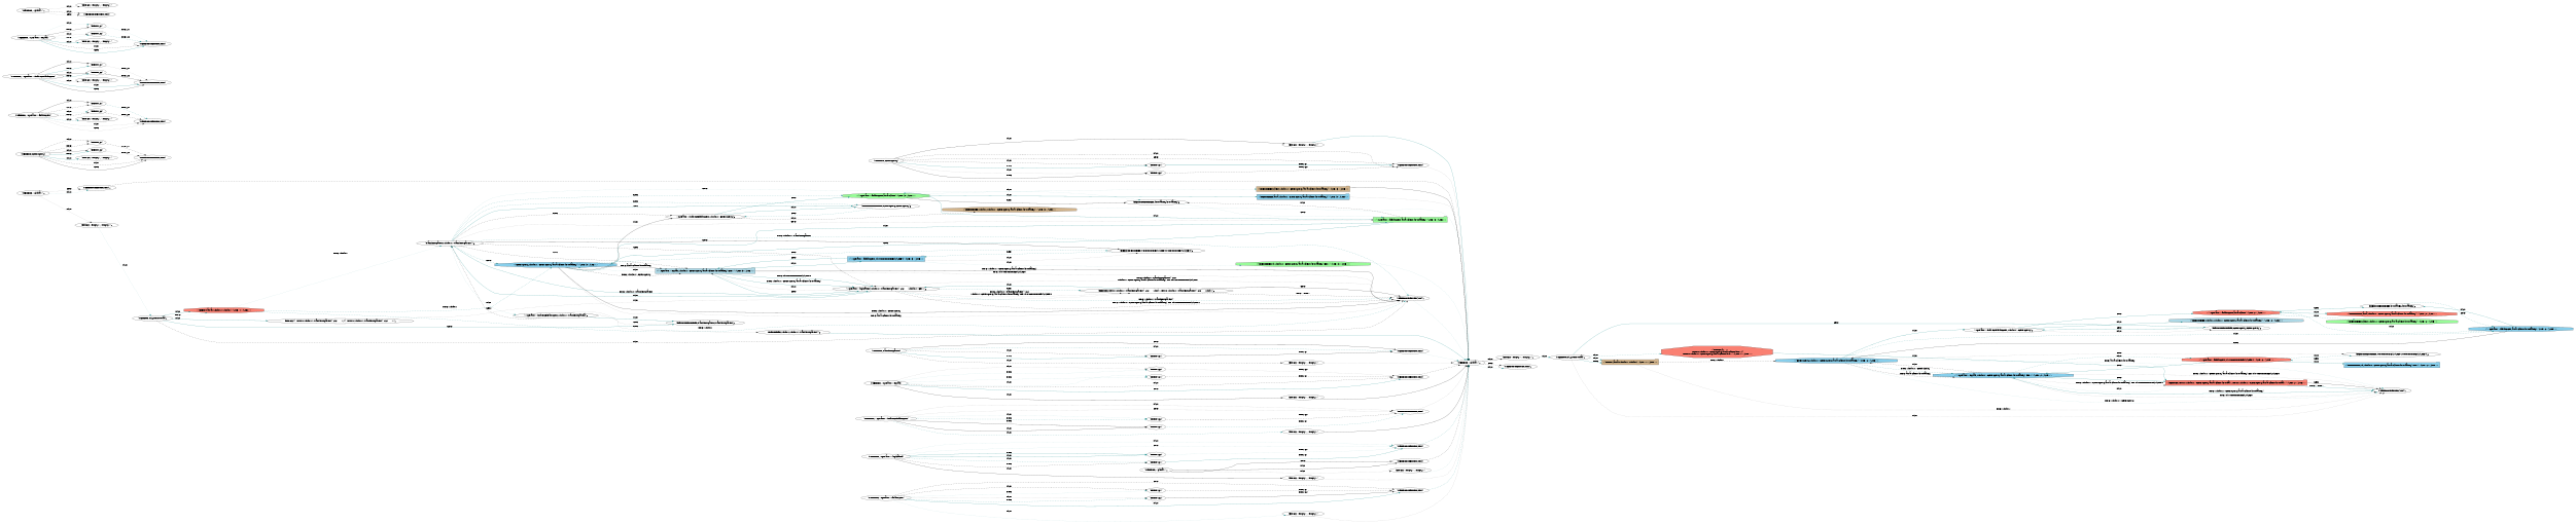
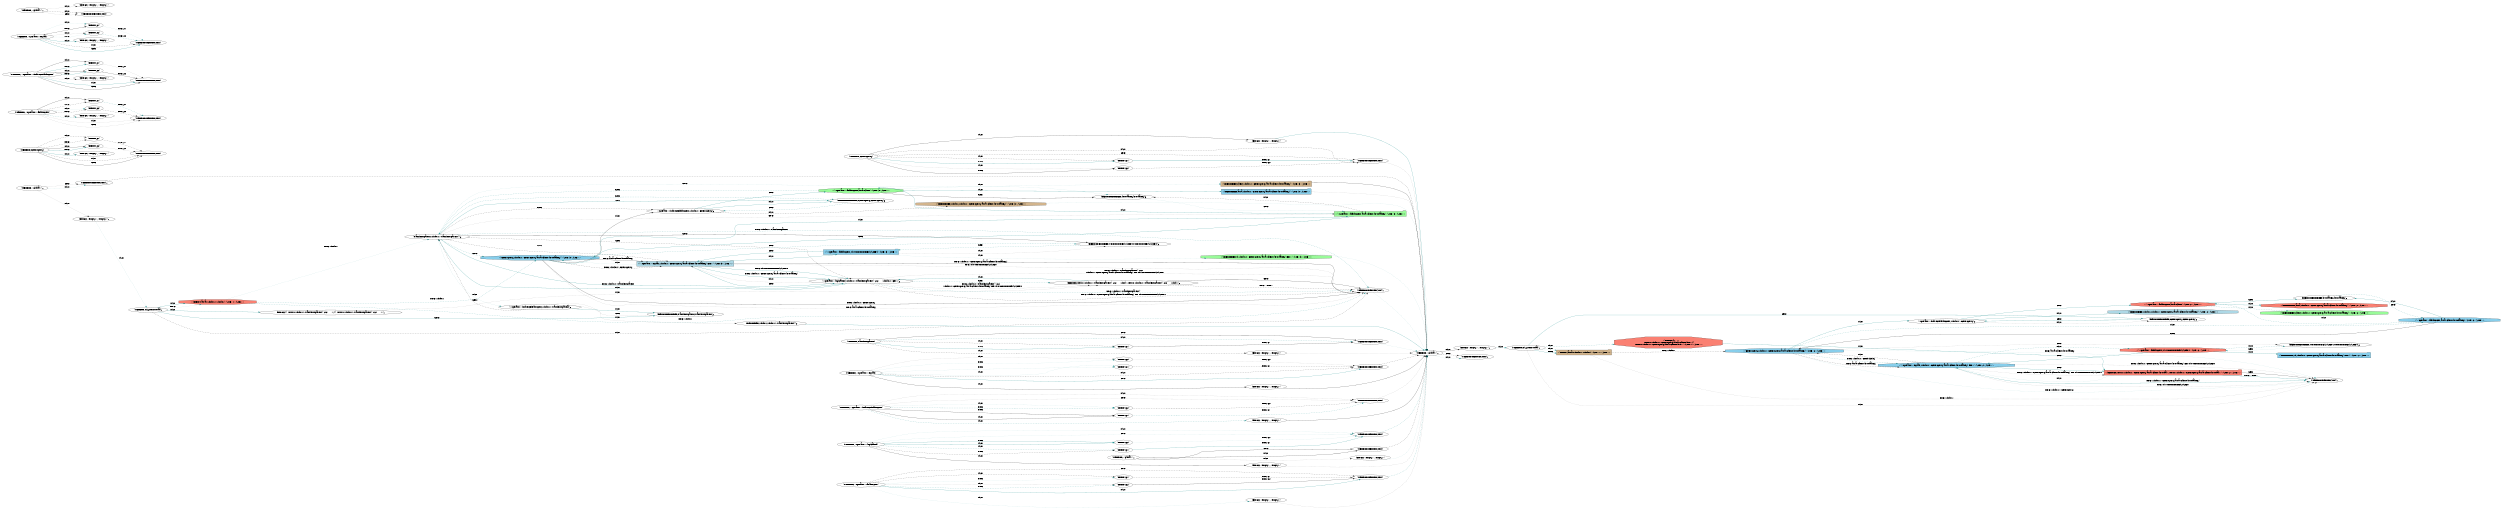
  digraph {
    rankdir=LR
    edge [color=teal style=solid]
    n1 [label=<(METHOD,GetProperty)>]
    n2 [label=<(PARAM,p1)>]
    n3 [label=<(PARAM,p2)>]
    n4 [label=<(BLOCK,&lt;empty&gt;,&lt;empty&gt;)>]
    n5 [label=<(METHOD_RETURN,ANY)>]
    n6 [label=<(METHOD,&lt;global&gt;)<SUB>1</SUB>>]
    n7 [label=<(BLOCK,&lt;empty&gt;,&lt;empty&gt;)<SUB>1</SUB>>]
    n8 [label=<(METHOD_RETURN,ANY)<SUB>1</SUB>>]
    n9 [label=<(METHOD,&lt;global&gt;)<SUB>1</SUB>>]
    n10 [label=<(BLOCK,&lt;empty&gt;,&lt;empty&gt;)<SUB>1</SUB>>]
    n11 [label=<(METHOD_RETURN,ANY)<SUB>1</SUB>>]
    n12 [label=<(METHOD,IsSystemModal)<SUB>1</SUB>>]
    n13 [fillcolor=salmon label="<(PARAM,aura::Window* window)<SUB>1</SUB>>" shape=octagon style=filled]
    n14 [label=<(BLOCK,{   return window-&gt;transient_parent() &amp;&amp;       ...,{   return window-&gt;transient_parent() &amp;&amp;       ...)<SUB>1</SUB>>]
    n15 [label=<(FIELD_IDENTIFIER,transient_parent,transient_parent)<SUB>2</SUB>>]
    n16 [label=<(METHOD_RETURN,bool)<SUB>1</SUB>>]
    n17 [label=<(transient_parent,window-&gt;transient_parent())<SUB>2</SUB>>]
    n18 [fillcolor=skyblue label="<(GetProperty,window-&gt;GetProperty(aura::client::kModalKey))<SUB>3</SUB>>" shape=octagon style=filled]
    n19 [label=<(RETURN,return window-&gt;transient_parent() &amp;&amp;       wind...,return window-&gt;transient_parent() &amp;&amp;       wind...)<SUB>2</SUB>>]
    n20 [label=<(&lt;operator&gt;.indirectFieldAccess,window-&gt;transient_parent)<SUB>2</SUB>>]
    n21 [label=<(&lt;operator&gt;.logicalAnd,window-&gt;transient_parent() &amp;&amp;       window-&gt;Get...)<SUB>2</SUB>>]
    n22 [fillcolor=lightblue label="<(&lt;operator&gt;.equals,window-&gt;GetProperty(aura::client::kModalKey) ==...)<SUB>3</SUB>>" shape=folder style=filled]
    n23 [label=<(&lt;operator&gt;.indirectFieldAccess,window-&gt;GetProperty)<SUB>3</SUB>>]
    n24 [label=<(FIELD_IDENTIFIER,GetProperty,GetProperty)<SUB>3</SUB>>]
    n25 [fillcolor=palegreen label="<(&lt;operator&gt;.fieldAccess,aura::client::kModalKey)<SUB>3</SUB>>" shape=folder style=filled]
    n26 [fillcolor=palegreen label="<(&lt;operator&gt;.fieldAccess,aura::client)<SUB>3</SUB>>" shape=octagon style=filled]
    n27 [label=<(FIELD_IDENTIFIER,kModalKey,kModalKey)<SUB>3</SUB>>]
    n28 [label=<(FIELD_IDENTIFIER,MODAL_TYPE_SYSTEM,MODAL_TYPE_SYSTEM)<SUB>3</SUB>>]
    n29 [fillcolor=skyblue label="<(&lt;operator&gt;.fieldAccess,ui::MODAL_TYPE_SYSTEM)<SUB>3</SUB>>" shape=folder style=filled]
    n30 [label=<(IDENTIFIER,window,window-&gt;transient_parent())<SUB>2</SUB>>]
    n31 [fillcolor=tan label="<(IDENTIFIER,window,window-&gt;GetProperty(aura::client::kModalKey))<SUB>3</SUB>>" shape=octagon style=filled]
    n32 [fillcolor=skyblue label="<(IDENTIFIER,aura,window-&gt;GetProperty(aura::client::kModalKey))<SUB>3</SUB>>" shape=folder style=filled]
    n33 [fillcolor=tan label="<(IDENTIFIER,client,window-&gt;GetProperty(aura::client::kModalKey))<SUB>3</SUB>>" shape=folder style=filled]
    n34 [fillcolor=palegreen label="<(IDENTIFIER,ui,window-&gt;GetProperty(aura::client::kModalKey) ==...)<SUB>3</SUB>>" shape=octagon style=filled]
    n35 [label=<(METHOD,transient_parent)>]
    n36 [label=<(PARAM,p1)>]
    n37 [label=<(BLOCK,&lt;empty&gt;,&lt;empty&gt;)>]
    n38 [label=<(METHOD_RETURN,ANY)>]
    n39 [label=<(METHOD,&lt;operator&gt;.equals)>]
    n40 [label=<(PARAM,p1)>]
    n41 [label=<(PARAM,p2)>]
    n42 [label=<(BLOCK,&lt;empty&gt;,&lt;empty&gt;)>]
    n43 [label=<(METHOD_RETURN,ANY)>]
    n44 [label=<(METHOD,&lt;operator&gt;.indirectFieldAccess)>]
    n45 [label=<(PARAM,p1)>]
    n46 [label=<(PARAM,p2)>]
    n47 [label=<(BLOCK,&lt;empty&gt;,&lt;empty&gt;)>]
    n48 [label=<(METHOD_RETURN,ANY)>]
    n49 [label=<(METHOD,&lt;operator&gt;.logicalAnd)>]
    n50 [label=<(PARAM,p1)>]
    n51 [label=<(PARAM,p2)>]
    n52 [label=<(BLOCK,&lt;empty&gt;,&lt;empty&gt;)>]
    n53 [label=<(METHOD_RETURN,ANY)>]
    n54 [label=<(METHOD,&lt;global&gt;)<SUB>1</SUB>>]
    n55 [label=<(BLOCK,&lt;empty&gt;,&lt;empty&gt;)>]
    n56 [label=<(METHOD_RETURN,ANY)>]
    n57 [label=<(METHOD,&lt;operator&gt;.fieldAccess)>]
    n58 [label=<(PARAM,p1)>]
    n59 [label=<(PARAM,p2)>]
    n60 [label=<(BLOCK,&lt;empty&gt;,&lt;empty&gt;)>]
    n61 [label=<(METHOD_RETURN,ANY)>]
    n62 [label=<(METHOD,IsSystemModal)<SUB>1</SUB>>]
    n63 [fillcolor=tan label="<(PARAM,aura::Window* window)<SUB>1</SUB>>" shape=folder style=filled]
    n64 [fillcolor=salmon label="<(BLOCK,{\n  return window-&gt;GetProperty(aura::client::kM...,{\n  return window-&gt;GetProperty(aura::client::kM...)<SUB>1</SUB>>" shape=octagon style=filled]
    n65 [label=<(FIELD_IDENTIFIER,GetProperty,GetProperty)<SUB>2</SUB>>]
    n66 [label=<(METHOD_RETURN,bool)<SUB>1</SUB>>]
    n67 [fillcolor=skyblue label="<(GetProperty,window-&gt;GetProperty(aura::client::kModalKey))<SUB>2</SUB>>" shape=octagon style=filled]
    n68 [fillcolor=salmon label="<(RETURN,return window-&gt;GetProperty(aura::client::kModal...,return window-&gt;GetProperty(aura::client::kModal...)<SUB>2</SUB>>" shape=folder style=filled]
    n69 [label=<(&lt;operator&gt;.indirectFieldAccess,window-&gt;GetProperty)<SUB>2</SUB>>]
    n70 [fillcolor=skyblue label="<(&lt;operator&gt;.equals,window-&gt;GetProperty(aura::client::kModalKey) ==...)<SUB>2</SUB>>" shape=octagon style=filled]
    n71 [fillcolor=skyblue label="<(&lt;operator&gt;.fieldAccess,aura::client::kModalKey)<SUB>2</SUB>>" shape=octagon style=filled]
    n72 [label=<(FIELD_IDENTIFIER,MODAL_TYPE_SYSTEM,MODAL_TYPE_SYSTEM)<SUB>2</SUB>>]
    n73 [fillcolor=salmon label="<(&lt;operator&gt;.fieldAccess,ui::MODAL_TYPE_SYSTEM)<SUB>2</SUB>>" shape=octagon style=filled]
    n74 [fillcolor=skyblue label="<(IDENTIFIER,ui,window-&gt;GetProperty(aura::client::kModalKey) ==...)<SUB>2</SUB>>" shape=folder style=filled]
    n75 [fillcolor=lightblue label="<(IDENTIFIER,window,window-&gt;GetProperty(aura::client::kModalKey))<SUB>2</SUB>>" shape=octagon style=filled]
    n76 [fillcolor=salmon label="<(&lt;operator&gt;.fieldAccess,aura::client)<SUB>2</SUB>>" shape=octagon style=filled]
    n77 [label=<(FIELD_IDENTIFIER,kModalKey,kModalKey)<SUB>2</SUB>>]
    n78 [fillcolor=salmon label="<(IDENTIFIER,aura,window-&gt;GetProperty(aura::client::kModalKey))<SUB>2</SUB>>" shape=octagon style=filled]
    n79 [fillcolor=palegreen label="<(IDENTIFIER,client,window-&gt;GetProperty(aura::client::kModalKey))<SUB>2</SUB>>" shape=octagon style=filled]
    n80 [label=<(METHOD,GetProperty)>]
    n81 [label=<(PARAM,p1)>]
    n82 [label=<(PARAM,p2)>]
    n83 [label=<(BLOCK,&lt;empty&gt;,&lt;empty&gt;)>]
    n84 [label=<(METHOD_RETURN,ANY)>]
    n85 [label=<(METHOD,&lt;operator&gt;.fieldAccess)>]
    n86 [label=<(PARAM,p1)>]
    n87 [label=<(PARAM,p2)>]
    n88 [label=<(BLOCK,&lt;empty&gt;,&lt;empty&gt;)>]
    n89 [label=<(METHOD_RETURN,ANY)>]
    n90 [label=<(METHOD,&lt;operator&gt;.indirectFieldAccess)>]
    n91 [label=<(PARAM,p1)>]
    n92 [label=<(PARAM,p2)>]
    n93 [label=<(BLOCK,&lt;empty&gt;,&lt;empty&gt;)>]
    n94 [label=<(METHOD_RETURN,ANY)>]
    n95 [label=<(METHOD,&lt;operator&gt;.equals)>]
    n96 [label=<(PARAM,p1)>]
    n97 [label=<(PARAM,p2)>]
    n98 [label=<(BLOCK,&lt;empty&gt;,&lt;empty&gt;)>]
    n99 [label=<(METHOD_RETURN,ANY)>]
    n100 [label=<(METHOD,&lt;global&gt;)<SUB>1</SUB>>]
    n101 [label=<(BLOCK,&lt;empty&gt;,&lt;empty&gt;)>]
    n102 [label=<(METHOD_RETURN,ANY)>]
    n1 -> n2 [color=black label="AST: " style=dashed]
    n1 -> n2 [label="DDG: "]
    n1 -> n3 [color=black label="AST: " style=dotted]
    n1 -> n3 [color=black label="DDG: "]
    n1 -> n4 [color=black label="AST: "]
    n1 -> n5 [color=black label="AST: " style=dashed]
    n1 -> n5 [color=black label="CFG: " style=dashed]
    n2 -> n5 [label="DDG: p1"]
    n3 -> n5 [color=black label="DDG: p2" style=dashed]
    n4 -> n6
    n5 -> n6 [color=black style=dotted]
    n6 -> n7 [color=black label="AST: "]
    n6 -> n8 [label="AST: " style=dotted]
    n6 -> n8 [color=black label="CFG: " style=dashed]
    n7 -> n62 [label="AST: " style=dashed]
    n9 -> n10 [color=black label="AST: " style=dotted]
    n9 -> n11 [label="AST: " style=dotted]
    n9 -> n11 [color=black label="CFG: " style=dotted]
    n10 -> n12 [label="AST: " style=dotted]
    n11 -> n6 [color=black style=dashed]
    n12 -> n13 [label="AST: "]
    n12 -> n13 [label="DDG: " style=dotted]
    n12 -> n14 [label="AST: "]
    n12 -> n15 [label="CFG: "]
    n12 -> n16 [color=black label="AST: " style=dashed]
    n13 -> n16 [label="DDG: window" style=dashed]
    n13 -> n17 [label="DDG: window" style=dotted]
    n13 -> n18 [label="DDG: window" style=dashed]
    n14 -> n19 [color=black label="AST: " style=dotted]
    n15 -> n20 [color=black label="CFG: " style=dotted]
    n16 -> n6 [style=dotted]
    n17 -> n16 [label="DDG: window-&gt;transient_parent" style=dashed]
    n17 -> n18 [label="CDG: " style=dashed]
    n17 -> n20 [label="AST: " style=dotted]
    n17 -> n21 [color=black label="CFG: " style=dashed]
    n17 -> n21 [label="DDG: window-&gt;transient_parent"]
    n17 -> n22 [color=black label="CDG: " style=dashed]
    n17 -> n23 [color=black label="CDG: " style=dashed]
    n17 -> n24 [label="CFG: "]
    n17 -> n24 [label="CDG: " style=dashed]
    n17 -> n25 [color=black label="CDG: " style=dotted]
-   n17 -> n26 [label="CDG: " style=dashed]
+   n26 -> n17 [label="CDG: " style=dashed]
    n17 -> n27 [label="CDG: " style=dotted]
    n17 -> n28 [color=black label="CDG: "]
    n18 -> n16 [color=black label="DDG: window-&gt;GetProperty"]
    n18 -> n16 [color=black label="DDG: aura::client::kModalKey" style=dotted]
    n18 -> n22 [color=black label="DDG: window-&gt;GetProperty" style=dashed]
    n18 -> n22 [color=black label="DDG: aura::client::kModalKey"]
    n18 -> n23 [color=black label="AST: "]
    n18 -> n25 [label="AST: "]
    n18 -> n28 [label="CFG: " style=dashed]
    n19 -> n16 [color=black label="CFG: "]
    n19 -> n16 [color=black label="DDG: &lt;RET&gt;" style=dashed]
    n19 -> n21 [label="AST: "]
    n20 -> n15 [label="AST: "]
    n20 -> n17 [color=black label="CFG: " style=dashed]
-   n20 -> n30 [color=black label="CDG: " style=dotted]
+   n20 -> n30 [color=black label="AST: " style=dotted]
    n21 -> n16 [label="DDG: window-&gt;transient_parent()" style=dashed]
    n21 -> n16 [color=black label="DDG: window-&gt;GetProperty(aura::client::kModalKey) == ui::MODAL_TYPE_SYSTEM" style=dashed]
    n21 -> n16 [color=black label="DDG: window-&gt;transient_parent() &amp;&amp;\n      window-&gt;GetProperty(aura::client::kModalKey) == ui::MODAL_TYPE_SYSTEM" style=dotted]
    n21 -> n17 [label="AST: "]
    n21 -> n19 [label="CFG: " style=dashed]
    n21 -> n19 [color=black label="DDG: window-&gt;transient_parent() &amp;&amp;\n      window-&gt;GetProperty(aura::client::kModalKey) == ui::MODAL_TYPE_SYSTEM" style=dotted]
    n21 -> n22 [color=black label="AST: " style=dotted]
    n22 -> n16 [color=black label="DDG: window-&gt;GetProperty(aura::client::kModalKey)"]
    n22 -> n16 [color=black label="DDG: ui::MODAL_TYPE_SYSTEM" style=dotted]
    n22 -> n18 [label="AST: " style=dotted]
    n22 -> n21 [label="CFG: "]
    n22 -> n21 [label="DDG: window-&gt;GetProperty(aura::client::kModalKey)"]
    n22 -> n21 [label="DDG: ui::MODAL_TYPE_SYSTEM"]
    n22 -> n29 [label="AST: "]
    n23 -> n24 [label="AST: "]
    n23 -> n26 [label="CFG: "]
    n23 -> n31 [color=black label="AST: " style=dashed]
    n24 -> n23 [label="CFG: " style=dashed]
    n25 -> n18 [label="CFG: "]
    n25 -> n26 [label="AST: "]
    n25 -> n27 [color=black label="AST: " style=dashed]
    n26 -> n27 [color=black label="CFG: "]
    n26 -> n32 [label="AST: "]
    n26 -> n33 [label="AST: " style=dotted]
    n27 -> n25 [label="CFG: " style=dotted]
    n28 -> n29 [label="CFG: " style=dashed]
    n29 -> n22 [label="CFG: "]
    n29 -> n28 [color=black label="AST: " style=dotted]
    n29 -> n34 [label="AST: " style=dotted]
    n30 -> n6
    n31 -> n6 [style=dotted]
    n32 -> n6 [color=black style=dotted]
    n33 -> n6 [color=black]
    n34 -> n6 [style=dotted]
    n35 -> n36 [color=black label="AST: " style=dashed]
    n35 -> n36 [label="DDG: "]
    n35 -> n37 [color=black label="AST: " style=dashed]
    n35 -> n38 [label="AST: " style=dashed]
    n35 -> n38 [color=black label="CFG: "]
    n36 -> n38 [color=black label="DDG: p1"]
    n37 -> n6 [color=black style=dotted]
    n38 -> n6 [style=dotted]
    n39 -> n40 [label="AST: " style=dotted]
    n39 -> n40 [label="DDG: " style=dotted]
    n39 -> n41 [color=black label="AST: " style=dotted]
    n39 -> n41 [label="DDG: " style=dotted]
    n39 -> n42 [color=black label="AST: "]
    n39 -> n43 [color=black label="AST: " style=dashed]
    n39 -> n43 [label="CFG: "]
    n40 -> n43 [color=black label="DDG: p1" style=dashed]
    n41 -> n43 [color=black label="DDG: p2" style=dotted]
    n42 -> n6 [color=black]
    n43 -> n6 [color=black style=dashed]
    n44 -> n45 [color=black label="AST: "]
    n44 -> n45 [color=black label="DDG: "]
    n44 -> n46 [label="AST: " style=dotted]
    n44 -> n46 [label="DDG: " style=dashed]
    n44 -> n47 [label="AST: " style=dashed]
    n44 -> n48 [color=black label="AST: " style=dotted]
    n44 -> n48 [color=black label="CFG: " style=dotted]
    n45 -> n48 [label="DDG: p1" style=dashed]
    n46 -> n48 [color=black label="DDG: p2" style=dashed]
    n47 -> n6 [color=black]
    n48 -> n6 [color=black style=dotted]
    n49 -> n50 [label="AST: " style=dashed]
    n49 -> n50 [color=black label="DDG: " style=dashed]
    n49 -> n51 [label="AST: "]
    n49 -> n51 [label="DDG: "]
    n49 -> n52 [color=black label="AST: "]
    n49 -> n53 [label="AST: " style=dotted]
    n49 -> n53 [label="CFG: " style=dotted]
    n50 -> n53 [label="DDG: p1"]
    n51 -> n53 [label="DDG: p2" style=dotted]
    n52 -> n6 [color=black style=dotted]
    n53 -> n6 [style=dashed]
    n54 -> n55 [color=black label="AST: " style=dotted]
    n54 -> n56 [color=black label="AST: "]
    n54 -> n56 [color=black label="CFG: "]
    n55 -> n6 [style=dotted]
    n56 -> n6 [color=black style=dashed]
    n57 -> n58 [color=black label="AST: " style=dashed]
    n57 -> n58 [label="DDG: " style=dotted]
    n57 -> n59 [color=black label="AST: " style=dotted]
    n57 -> n59 [label="DDG: " style=dashed]
    n57 -> n60 [label="AST: " style=dotted]
    n57 -> n61 [label="AST: "]
    n57 -> n61 [color=black label="CFG: " style=dashed]
    n58 -> n61 [color=black label="DDG: p1" style=dashed]
    n59 -> n61 [color=black label="DDG: p2"]
    n60 -> n6 [color=black style=dotted]
    n61 -> n6 [style=dashed]
    n62 -> n63 [label="AST: " style=dotted]
    n62 -> n63 [label="DDG: "]
    n62 -> n64 [label="AST: " style=dashed]
    n62 -> n65 [label="CFG: "]
    n62 -> n66 [color=black label="AST: " style=dotted]
    n63 -> n66 [color=black label="DDG: window" style=dotted]
    n63 -> n67 [color=black label="DDG: window" style=dashed]
    n64 -> n68 [label="AST: "]
    n65 -> n69 [label="CFG: "]
    n67 -> n66 [label="DDG: window-&gt;GetProperty" style=dotted]
    n67 -> n66 [label="DDG: aura::client::kModalKey" style=dotted]
    n67 -> n69 [label="AST: "]
    n67 -> n70 [label="DDG: window-&gt;GetProperty" style=dashed]
    n67 -> n70 [color=black label="DDG: aura::client::kModalKey" style=dashed]
    n67 -> n71 [label="AST: " style=dashed]
    n67 -> n72 [color=black label="CFG: " style=dotted]
    n68 -> n66 [color=black label="CFG: "]
    n68 -> n66 [label="DDG: &lt;RET&gt;"]
    n68 -> n70 [label="AST: " style=dotted]
    n69 -> n65 [color=black label="AST: " style=dotted]
    n69 -> n75 [label="AST: "]
    n69 -> n76 [label="CFG: "]
    n70 -> n66 [label="DDG: window-&gt;GetProperty(aura::client::kModalKey)"]
    n70 -> n66 [color=black label="DDG: ui::MODAL_TYPE_SYSTEM" style=dotted]
    n70 -> n66 [color=black label="DDG: window-&gt;GetProperty(aura::client::kModalKey) == ui::MODAL_TYPE_SYSTEM" style=dotted]
    n70 -> n67 [color=black label="AST: " style=dashed]
    n70 -> n68 [label="CFG: "]
    n70 -> n68 [color=black label="DDG: window-&gt;GetProperty(aura::client::kModalKey) == ui::MODAL_TYPE_SYSTEM" style=dotted]
    n70 -> n73 [label="AST: " style=dashed]
    n71 -> n67 [color=black label="CFG: "]
    n71 -> n76 [label="AST: " style=dashed]
    n71 -> n77 [label="AST: "]
    n72 -> n73 [label="CFG: " style=dotted]
    n73 -> n70 [label="CFG: "]
    n73 -> n72 [label="AST: " style=dashed]
    n73 -> n74 [label="AST: "]
    n76 -> n77 [label="CFG: "]
    n76 -> n78 [label="AST: "]
    n76 -> n79 [label="AST: " style=dashed]
    n77 -> n71 [label="CFG: " style=dashed]
    n80 -> n81 [color=black label="AST: " style=dashed]
    n80 -> n81 [color=black label="DDG: " style=dashed]
    n80 -> n82 [color=black label="AST: "]
    n80 -> n82 [label="DDG: "]
    n80 -> n83 [label="AST: "]
    n80 -> n84 [color=black label="AST: " style=dashed]
    n80 -> n84 [color=black label="CFG: "]
    n81 -> n84 [color=black label="DDG: p1" style=dashed]
    n82 -> n84 [color=black label="DDG: p2" style=dotted]
    n85 -> n86 [color=black label="AST: "]
    n85 -> n86 [color=black label="DDG: " style=dashed]
    n85 -> n87 [label="AST: " style=dotted]
    n85 -> n87 [color=black label="DDG: " style=dashed]
    n85 -> n88 [label="AST: " style=dashed]
    n85 -> n89 [color=black label="AST: " style=dotted]
    n85 -> n89 [color=black label="CFG: " style=dotted]
    n86 -> n89 [label="DDG: p1" style=dashed]
    n87 -> n89 [color=black label="DDG: p2" style=dashed]
    n90 -> n91 [color=black label="AST: "]
    n90 -> n91 [label="DDG: "]
    n90 -> n92 [color=black label="AST: "]
    n90 -> n92 [label="DDG: "]
    n90 -> n93 [color=black label="AST: " style=dotted]
    n90 -> n94 [label="AST: "]
    n90 -> n94 [color=black label="CFG: "]
    n91 -> n94 [color=black label="DDG: p1" style=dotted]
    n92 -> n94 [color=black label="DDG: p2"]
    n95 -> n96 [label="AST: " style=dotted]
    n95 -> n96 [color=black label="DDG: "]
    n95 -> n97 [color=black label="AST: " style=dotted]
    n95 -> n97 [label="DDG: " style=dotted]
    n95 -> n98 [label="AST: "]
    n95 -> n99 [color=black label="AST: " style=dashed]
    n95 -> n99 [label="CFG: "]
    n96 -> n99 [label="DDG: p1" style=dotted]
    n97 -> n99 [label="DDG: p2" style=dashed]
    n100 -> n101 [color=black label="AST: " style=dotted]
    n100 -> n102 [color=black label="AST: " style=dashed]
    n100 -> n102 [color=black label="CFG: " style=dotted]
  }
